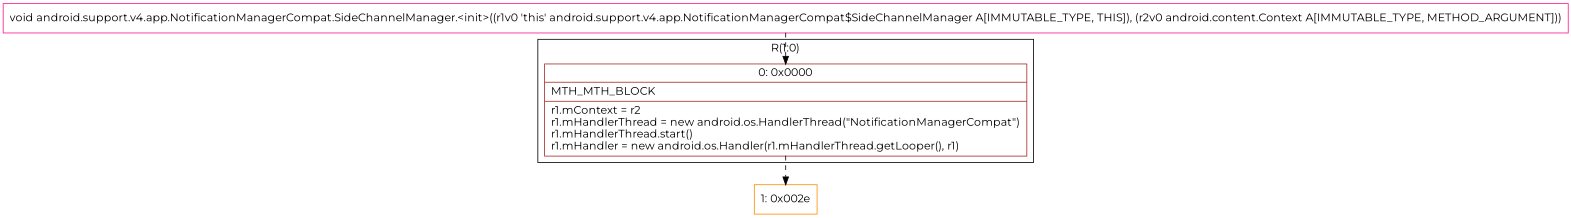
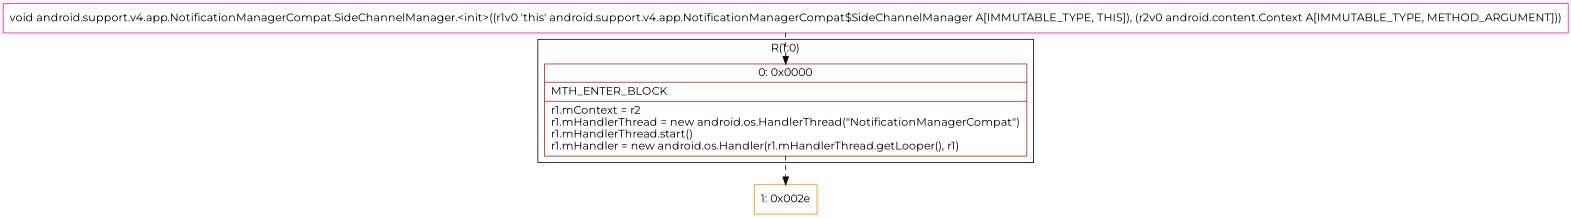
  digraph {
    fontname=Montserrat
    node [shape=record fontname=Montserrat]
    edge [style=dashed fontname=Montserrat]
-   n1 [color=brown label="{0\:\ 0x0000|MTH_MTH_BLOCK\l|r1.mContext = r2\lr1.mHandlerThread = new android.os.HandlerThread(\"NotificationManagerCompat\")\lr1.mHandlerThread.start()\lr1.mHandler = new android.os.Handler(r1.mHandlerThread.getLooper(), r1)\l}"]
+   n1 [color=brown label="{0\:\ 0x0000|MTH_ENTER_BLOCK\l|r1.mContext = r2\lr1.mHandlerThread = new android.os.HandlerThread(\"NotificationManagerCompat\")\lr1.mHandlerThread.start()\lr1.mHandler = new android.os.Handler(r1.mHandlerThread.getLooper(), r1)\l}"]
    n2 [color=darkorange label="{1\:\ 0x002e}"]
    n3 [label="{void android.support.v4.app.NotificationManagerCompat.SideChannelManager.\<init\>((r1v0 'this' android.support.v4.app.NotificationManagerCompat$SideChannelManager A[IMMUTABLE_TYPE, THIS]), (r2v0 android.content.Context A[IMMUTABLE_TYPE, METHOD_ARGUMENT])) }" color=deeppink]
    subgraph cluster_1 {
      label="R(1:0)"
      n1
    }
    n1 -> n2
    n3 -> n1
  }
